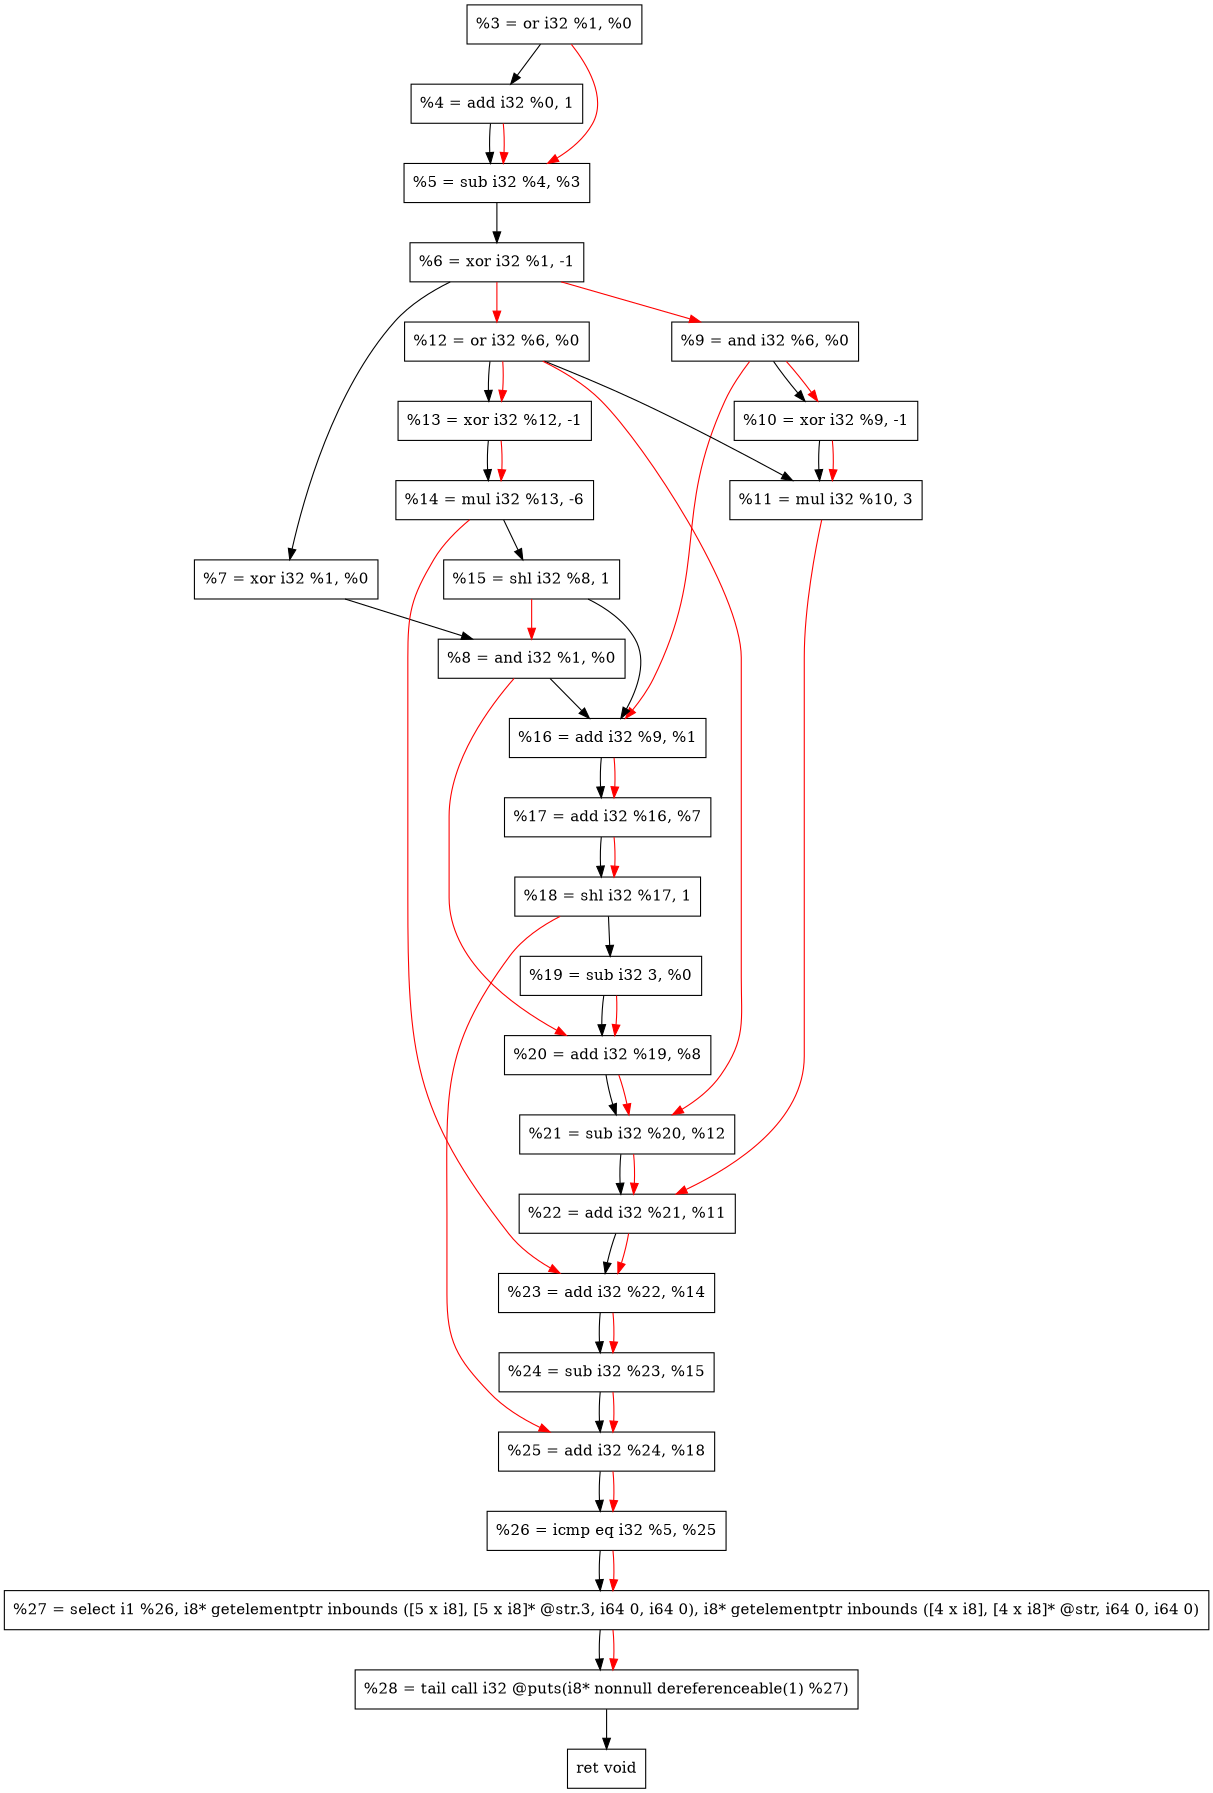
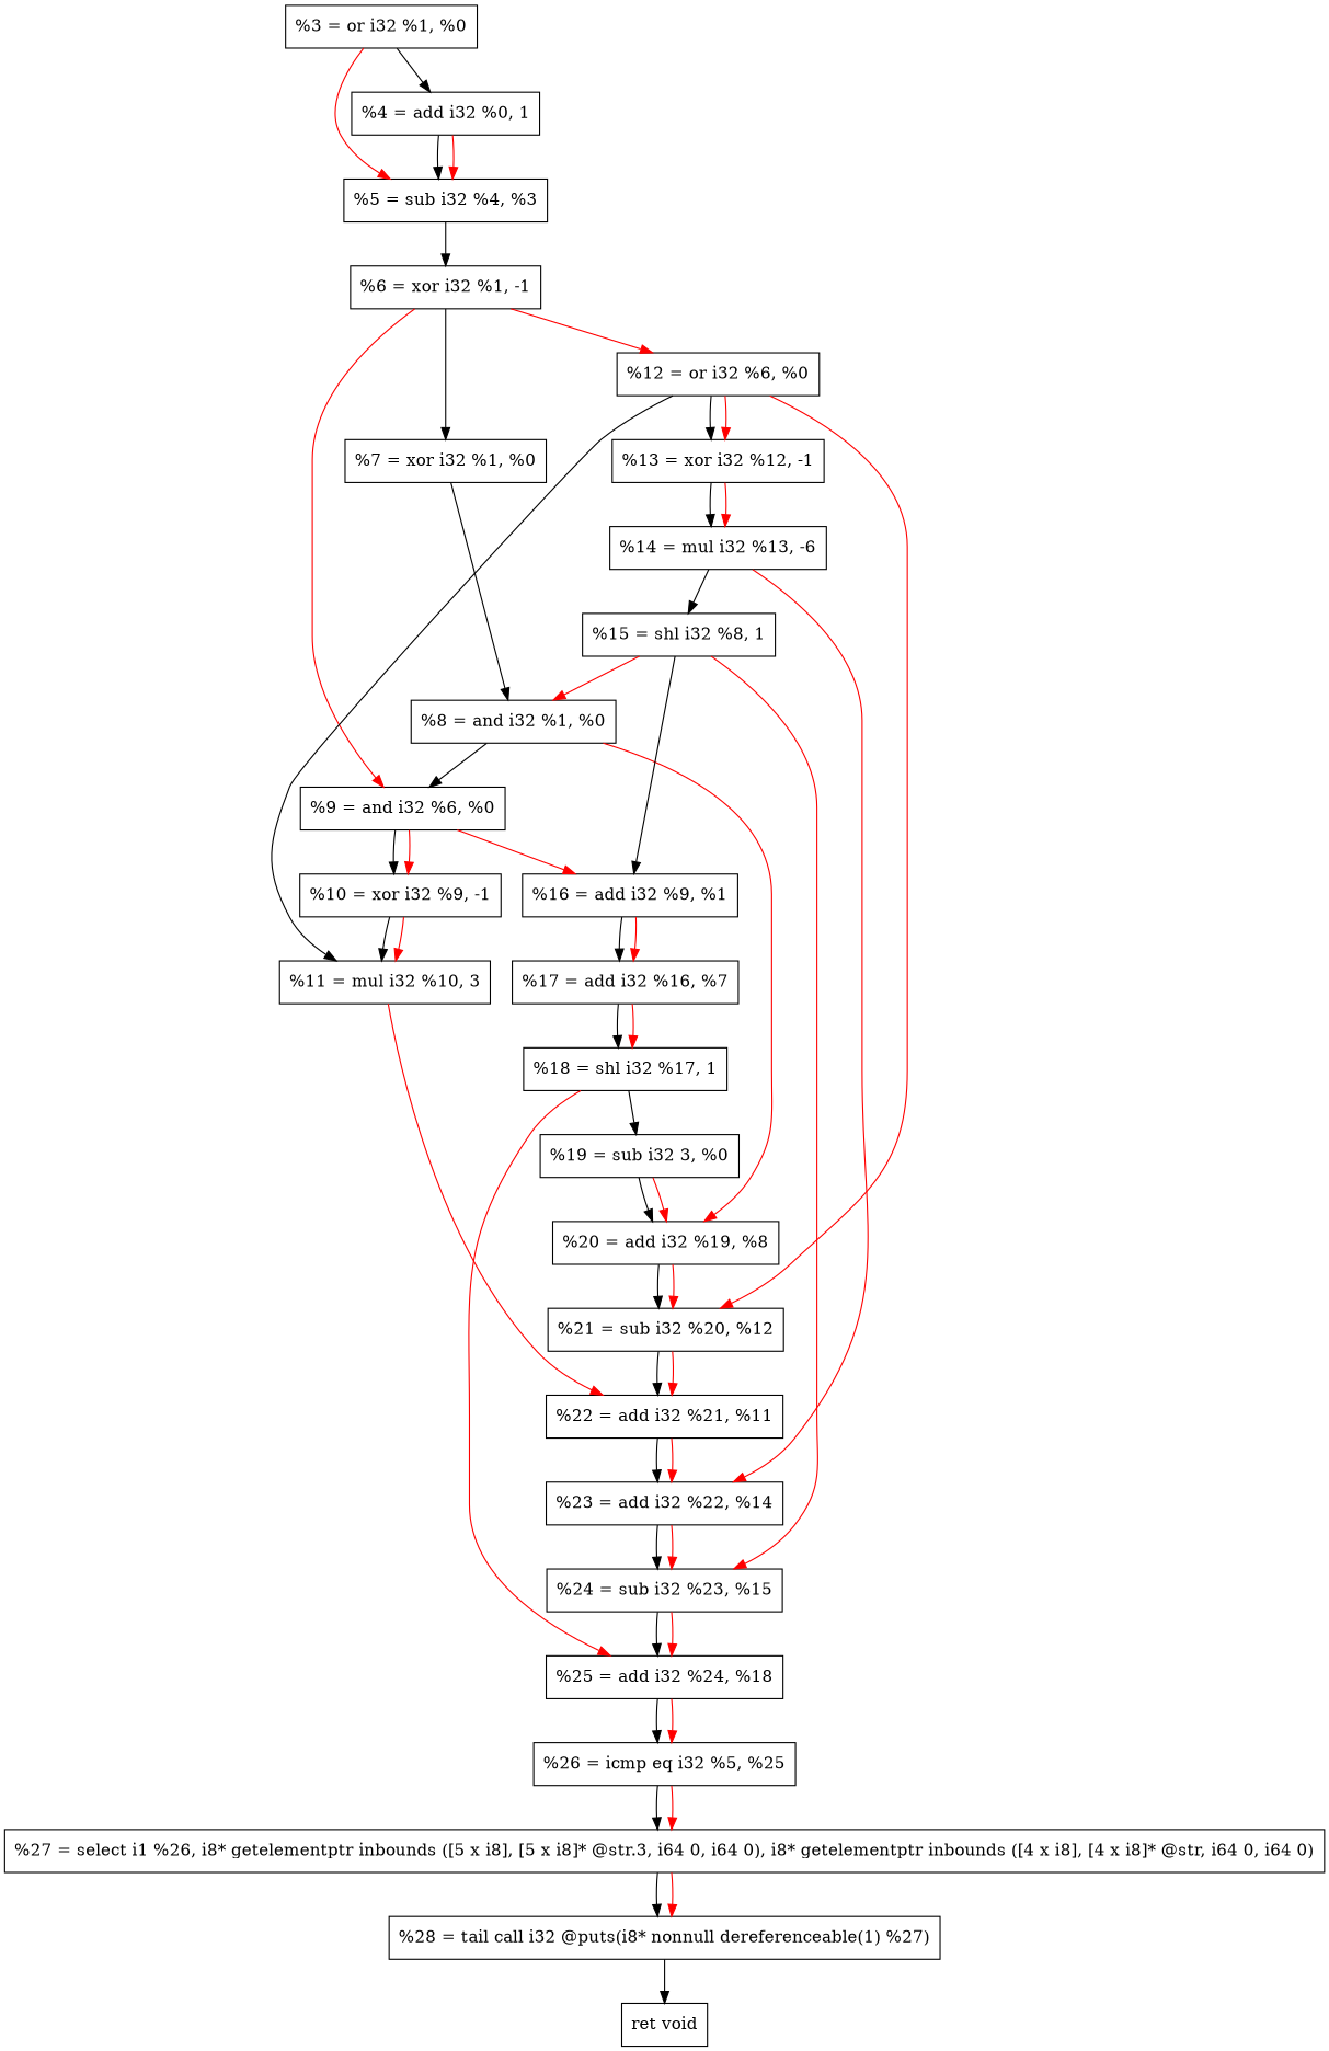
  digraph {
    node [shape=record]
    edge [color=red]
    n1 [label="  %3 = or i32 %1, %0"]
    n2 [label="  %4 = add i32 %0, 1"]
    n3 [label="  %5 = sub i32 %4, %3"]
    n4 [label="  %6 = xor i32 %1, -1"]
    n5 [label="  %7 = xor i32 %1, %0"]
    n6 [label="  %9 = and i32 %6, %0"]
    n7 [label="  %12 = or i32 %6, %0"]
    n8 [label="  %26 = icmp eq i32 %5, %25"]
    n9 [label="  %27 = select i1 %26, i8* getelementptr inbounds ([5 x i8], [5 x i8]* @str.3, i64 0, i64 0), i8* getelementptr inbounds ([4 x i8], [4 x i8]* @str, i64 0, i64 0)"]
    n10 [label="  %8 = and i32 %1, %0"]
    n11 [label="  %10 = xor i32 %9, -1"]
    n12 [label="  %16 = add i32 %9, %1"]
    n13 [label="  %11 = mul i32 %10, 3"]
    n14 [label="  %13 = xor i32 %12, -1"]
    n15 [label="  %21 = sub i32 %20, %12"]
    n16 [label="  %20 = add i32 %19, %8"]
    n17 [label="  %17 = add i32 %16, %7"]
    n18 [label="  %18 = shl i32 %17, 1"]
    n19 [label="  %15 = shl i32 %8, 1"]
    n20 [label="  %24 = sub i32 %23, %15"]
    n21 [label="  %22 = add i32 %21, %11"]
    n22 [label="  %23 = add i32 %22, %14"]
    n23 [label="  %14 = mul i32 %13, -6"]
    n24 [label="  %25 = add i32 %24, %18"]
    n25 [label="  %19 = sub i32 3, %0"]
    n26 [label="  %28 = tail call i32 @puts(i8* nonnull dereferenceable(1) %27)"]
    n27 [label="  ret void"]
    n1 -> n2 [color=""]
    n1 -> n3
    n2 -> n3 [color=""]
    n2 -> n3
    n3 -> n4 [color=""]
    n4 -> n5 [color=""]
    n4 -> n6
    n4 -> n7
    n5 -> n10 [color=""]
    n6 -> n11 [color=""]
    n6 -> n11
    n6 -> n12
    n7 -> n13 [color=""]
    n7 -> n14 [color=""]
    n7 -> n14
    n7 -> n15
    n8 -> n9 [color=""]
    n8 -> n9
    n9 -> n26 [color=""]
    n9 -> n26
-   n10 -> n12 [color=""]
+   n10 -> n6 [color=""]
    n10 -> n16
    n11 -> n13 [color=""]
    n11 -> n13
    n12 -> n17 [color=""]
    n12 -> n17
    n13 -> n21
    n14 -> n23 [color=""]
    n14 -> n23
    n15 -> n21 [color=""]
    n15 -> n21
    n16 -> n15 [color=""]
    n16 -> n15
    n17 -> n18 [color=""]
    n17 -> n18
    n18 -> n24
    n18 -> n25 [color=""]
    n19 -> n10
    n19 -> n12 [color=""]
+   n19 -> n20
    n20 -> n24 [color=""]
    n20 -> n24
    n21 -> n22 [color=""]
    n21 -> n22
    n22 -> n20 [color=""]
    n22 -> n20
    n23 -> n19 [color=""]
    n23 -> n22
    n24 -> n8 [color=""]
    n24 -> n8
    n25 -> n16 [color=""]
    n25 -> n16
    n26 -> n27 [color=""]
  }
